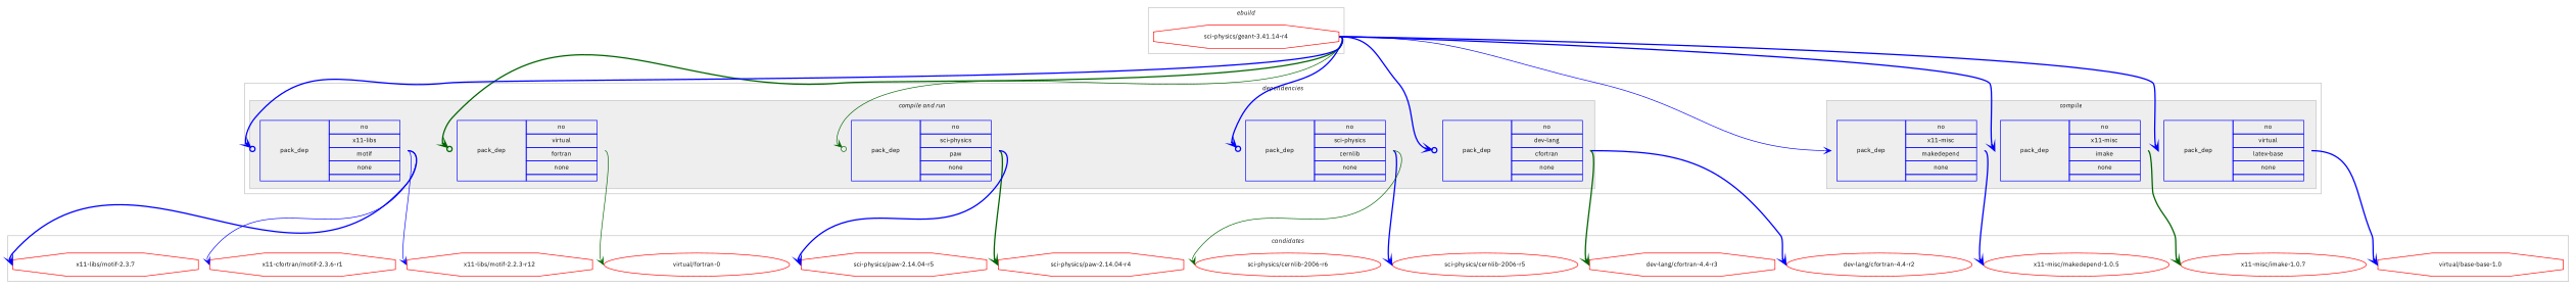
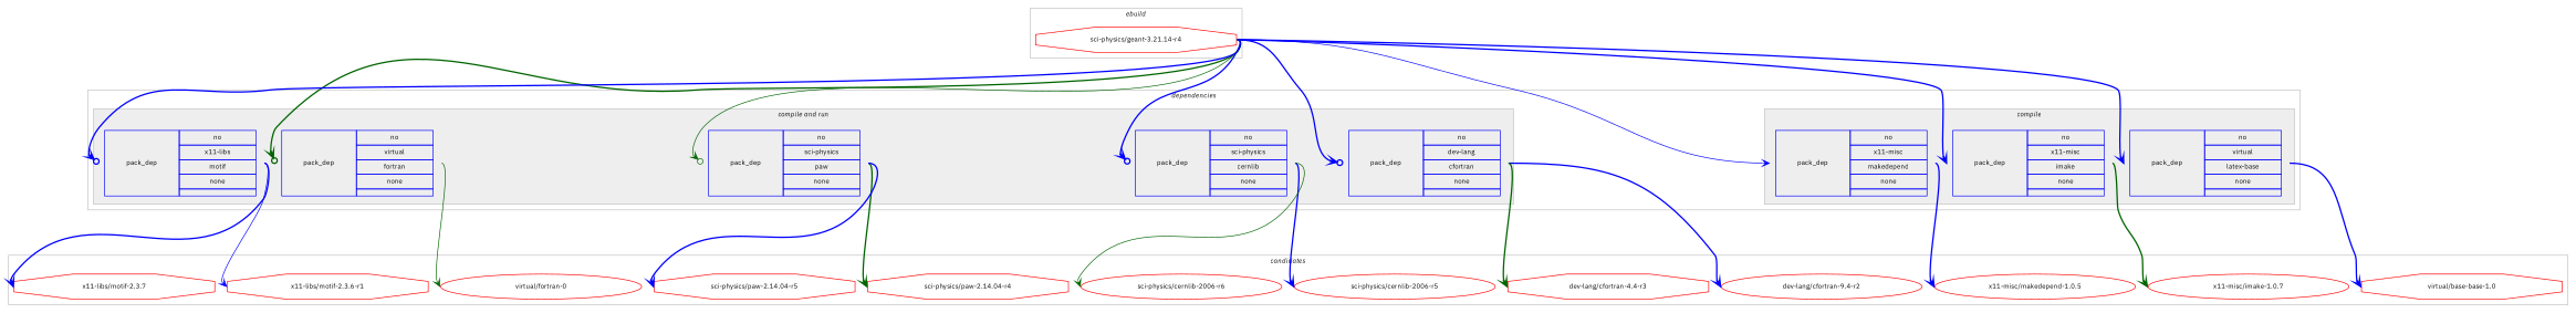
  digraph {
    compound=true
    concentrate=true
    fontname="IBM Plex Sans"
    fontsize=10
    newrank=true
    rankdir=TB
    ranksep=1.5
    node [color=red fontname="IBM Plex Sans" fontsize=10 shape=octagon]
    edge [arrowhead=vee color=blue fontname="IBM Plex Sans" headport=w style=bold tailport=e weight=100]
-   n1 [label="sci-physics/geant-3.41.14-r4" width=4]
+   n1 [label="sci-physics/geant-3.21.14-r4" width=4]
    n2 [color=blue label=<<TABLE BORDER="0" CELLBORDER="1" CELLSPACING="0" CELLPADDING="4" WIDTH="220"><TR><TD ROWSPAN="6" CELLPADDING="30">pack_dep</TD></TR><TR><TD WIDTH="110">no</TD></TR><TR><TD>virtual</TD></TR><TR><TD>latex-base</TD></TR><TR><TD>none</TD></TR><TR><TD></TD></TR></TABLE>> shape=none]
    n3 [color=blue label=<<TABLE BORDER="0" CELLBORDER="1" CELLSPACING="0" CELLPADDING="4" WIDTH="220"><TR><TD ROWSPAN="6" CELLPADDING="30">pack_dep</TD></TR><TR><TD WIDTH="110">no</TD></TR><TR><TD>x11-misc</TD></TR><TR><TD>imake</TD></TR><TR><TD>none</TD></TR><TR><TD></TD></TR></TABLE>> shape=none]
    n4 [color=blue label=<<TABLE BORDER="0" CELLBORDER="1" CELLSPACING="0" CELLPADDING="4" WIDTH="220"><TR><TD ROWSPAN="6" CELLPADDING="30">pack_dep</TD></TR><TR><TD WIDTH="110">no</TD></TR><TR><TD>x11-misc</TD></TR><TR><TD>makedepend</TD></TR><TR><TD>none</TD></TR><TR><TD></TD></TR></TABLE>> shape=none]
    n5 [color=blue label=<<TABLE BORDER="0" CELLBORDER="1" CELLSPACING="0" CELLPADDING="4" WIDTH="220"><TR><TD ROWSPAN="6" CELLPADDING="30">pack_dep</TD></TR><TR><TD WIDTH="110">no</TD></TR><TR><TD>dev-lang</TD></TR><TR><TD>cfortran</TD></TR><TR><TD>none</TD></TR><TR><TD></TD></TR></TABLE>> shape=none]
    n6 [color=blue label=<<TABLE BORDER="0" CELLBORDER="1" CELLSPACING="0" CELLPADDING="4" WIDTH="220"><TR><TD ROWSPAN="6" CELLPADDING="30">pack_dep</TD></TR><TR><TD WIDTH="110">no</TD></TR><TR><TD>sci-physics</TD></TR><TR><TD>cernlib</TD></TR><TR><TD>none</TD></TR><TR><TD></TD></TR></TABLE>> shape=none]
    n7 [color=blue label=<<TABLE BORDER="0" CELLBORDER="1" CELLSPACING="0" CELLPADDING="4" WIDTH="220"><TR><TD ROWSPAN="6" CELLPADDING="30">pack_dep</TD></TR><TR><TD WIDTH="110">no</TD></TR><TR><TD>sci-physics</TD></TR><TR><TD>paw</TD></TR><TR><TD>none</TD></TR><TR><TD></TD></TR></TABLE>> shape=none]
    n8 [color=blue label=<<TABLE BORDER="0" CELLBORDER="1" CELLSPACING="0" CELLPADDING="4" WIDTH="220"><TR><TD ROWSPAN="6" CELLPADDING="30">pack_dep</TD></TR><TR><TD WIDTH="110">no</TD></TR><TR><TD>virtual</TD></TR><TR><TD>fortran</TD></TR><TR><TD>none</TD></TR><TR><TD></TD></TR></TABLE>> shape=none]
    n9 [color=blue label=<<TABLE BORDER="0" CELLBORDER="1" CELLSPACING="0" CELLPADDING="4" WIDTH="220"><TR><TD ROWSPAN="6" CELLPADDING="30">pack_dep</TD></TR><TR><TD WIDTH="110">no</TD></TR><TR><TD>x11-libs</TD></TR><TR><TD>motif</TD></TR><TR><TD>none</TD></TR><TR><TD></TD></TR></TABLE>> shape=none]
    n10 [label="virtual/base-base-1.0" width=4]
    n11 [label="x11-misc/imake-1.0.7" shape=ellipse width=4]
    n12 [label="x11-misc/makedepend-1.0.5" shape=ellipse width=4]
-   n13 [label="dev-lang/cfortran-4.4-r2" shape=ellipse width=4]
+   n13 [label="dev-lang/cfortran-9.4-r2" shape=ellipse width=4]
    n14 [label="dev-lang/cfortran-4.4-r3" width=4]
    n15 [label="sci-physics/cernlib-2006-r5" shape=ellipse width=4]
    n16 [label="sci-physics/cernlib-2006-r6" shape=ellipse width=4]
    n17 [label="sci-physics/paw-2.14.04-r4" width=4]
    n18 [label="sci-physics/paw-2.14.04-r5" width=4]
    n19 [label="virtual/fortran-0" shape=ellipse width=4]
-   n20 [label="x11-libs/motif-2.2.3-r12" width=4]
-   n21 [label="x11-cfortran/motif-2.3.6-r1" width=4]
+   n21 [label="x11-libs/motif-2.3.6-r1" width=4]
    n22 [label="x11-libs/motif-2.3.7" width=4]
    subgraph cluster_1 {
      color=gray
      label=<<i>ebuild</i>>
      rank=same
      n1
    }
    subgraph cluster_2 {
      color=gray
      label=<<i>dependencies</i>>
      subgraph cluster_3 {
        color=gray
        fillcolor="#eeeeee"
        label=<<i>compile</i>>
        style=filled
        subgraph sub_4 {
          color=gray
          fillcolor="#eeeeee"
          label=<<i>compile</i>>
          style=filled
          n2
        }
        subgraph sub_5 {
          color=gray
          fillcolor="#eeeeee"
          label=<<i>compile</i>>
          style=filled
          n3
        }
        subgraph sub_6 {
          color=gray
          fillcolor="#eeeeee"
          label=<<i>compile</i>>
          style=filled
          n4
        }
      }
      subgraph cluster_7 {
        color=gray
        fillcolor="#eeeeee"
        label=<<i>compile and run</i>>
        style=filled
        subgraph sub_8 {
          color=gray
          fillcolor="#eeeeee"
          label=<<i>compile and run</i>>
          style=filled
          n5
        }
        subgraph sub_9 {
          color=gray
          fillcolor="#eeeeee"
          label=<<i>compile and run</i>>
          style=filled
          n6
        }
        subgraph sub_10 {
          color=gray
          fillcolor="#eeeeee"
          label=<<i>compile and run</i>>
          style=filled
          n7
        }
        subgraph sub_11 {
          color=gray
          fillcolor="#eeeeee"
          label=<<i>compile and run</i>>
          style=filled
          n8
        }
        subgraph sub_12 {
          color=gray
          fillcolor="#eeeeee"
          label=<<i>compile and run</i>>
          style=filled
          n9
        }
      }
      subgraph cluster_13 {
        color=gray
        fillcolor="#eeeeee"
        label=<<i>run</i>>
        style=filled
      }
    }
    subgraph cluster_14 {
      color=gray
      label=<<i>candidates</i>>
      rank=same
      subgraph sub_15 {
        color=black
        label=<<i>candidates</i>>
        nodesep=1
        rank=same
        n10
      }
      subgraph sub_16 {
        color=black
        label=<<i>candidates</i>>
        nodesep=1
        rank=same
        n11
      }
      subgraph sub_17 {
        color=black
        label=<<i>candidates</i>>
        nodesep=1
        rank=same
        n12
      }
      subgraph sub_18 {
        color=black
        label=<<i>candidates</i>>
        nodesep=1
        rank=same
        n13
        n14
      }
      subgraph sub_19 {
        color=black
        label=<<i>candidates</i>>
        nodesep=1
        rank=same
        n15
        n16
      }
      subgraph sub_20 {
        color=black
        label=<<i>candidates</i>>
        nodesep=1
        rank=same
        n17
        n18
      }
      subgraph sub_21 {
        color=black
        label=<<i>candidates</i>>
        nodesep=1
        rank=same
        n19
      }
      subgraph sub_22 {
        color=black
        label=<<i>candidates</i>>
        nodesep=1
        rank=same
-       n20
        n21
        n22
      }
    }
    n1 -> n2 [weight=20]
    n1 -> n3 [weight=20]
    n1 -> n4 [style=solid weight=20]
    n1 -> n5 [arrowhead=odotvee weight=20]
    n1 -> n6 [arrowhead=odotvee weight=20]
    n1 -> n7 [arrowhead=odotvee color=darkgreen style=solid weight=20]
    n1 -> n8 [arrowhead=odotvee color=darkgreen weight=20]
    n1 -> n9 [arrowhead=odotvee weight=20]
    n2 -> n10
    n3 -> n11 [color=darkgreen]
    n4 -> n12
    n5 -> n13
    n5 -> n14 [color=darkgreen]
    n6 -> n15
    n6 -> n16 [color=darkgreen style=solid]
    n7 -> n17 [color=darkgreen]
    n7 -> n18
    n8 -> n19 [color=darkgreen style=solid]
-   n9 -> n20 [style=solid]
    n9 -> n21 [style=solid]
    n9 -> n22
  }
